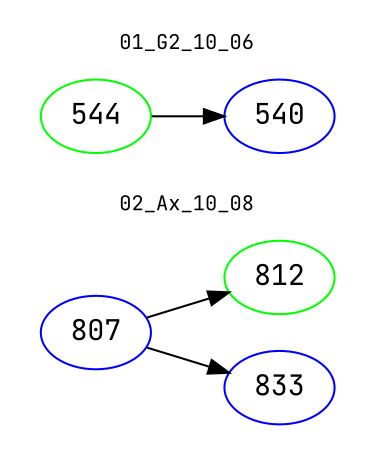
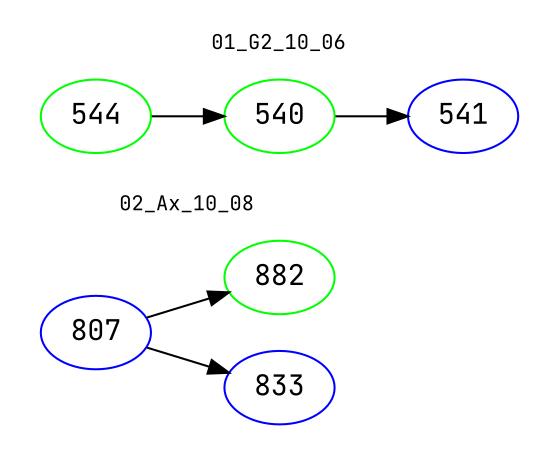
  digraph {
    fontname="JetBrains Mono"
    rankdir=LR
    node [color=blue fontname="JetBrains Mono"]
    edge [color=black fontname="JetBrains Mono"]
    n1 [label=807]
    n2 [label=833]
-   n3 [color=green label=812]
-   n4 [label=540]
+   n3 [color=green label=882]
+   n4 [color=green label=540]
+   n5 [label=541]
    n6 [color=green label=544]
    subgraph cluster_1 {
      color=white
      fontsize=10
      label="02_Ax_10_08"
      n1
      n2
      n3
    }
    subgraph cluster_2 {
      color=white
      fontsize=10
      label="01_G2_10_06"
      n4
+     n5
      n6
    }
    n1 -> n2
    n1 -> n3
+   n4 -> n5
    n6 -> n4
  }
